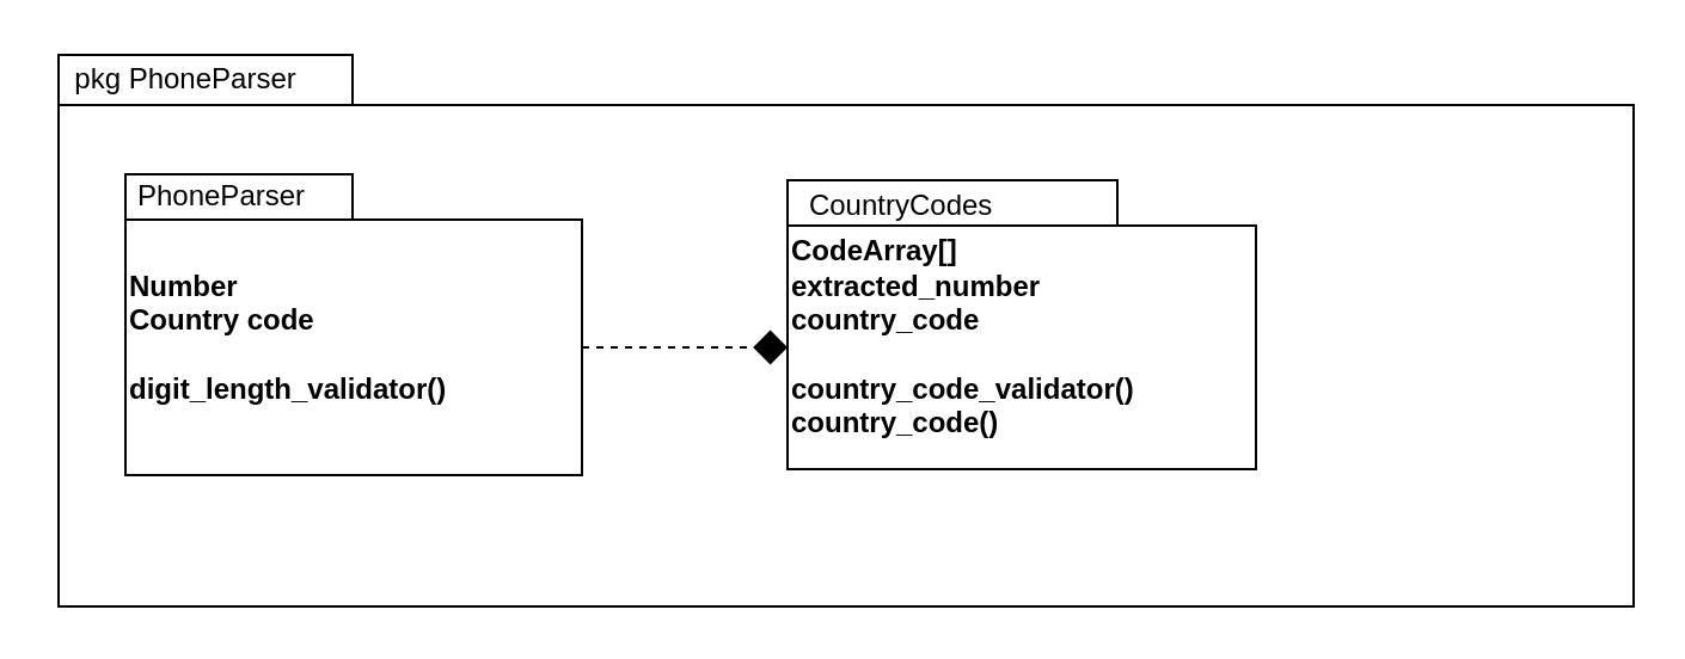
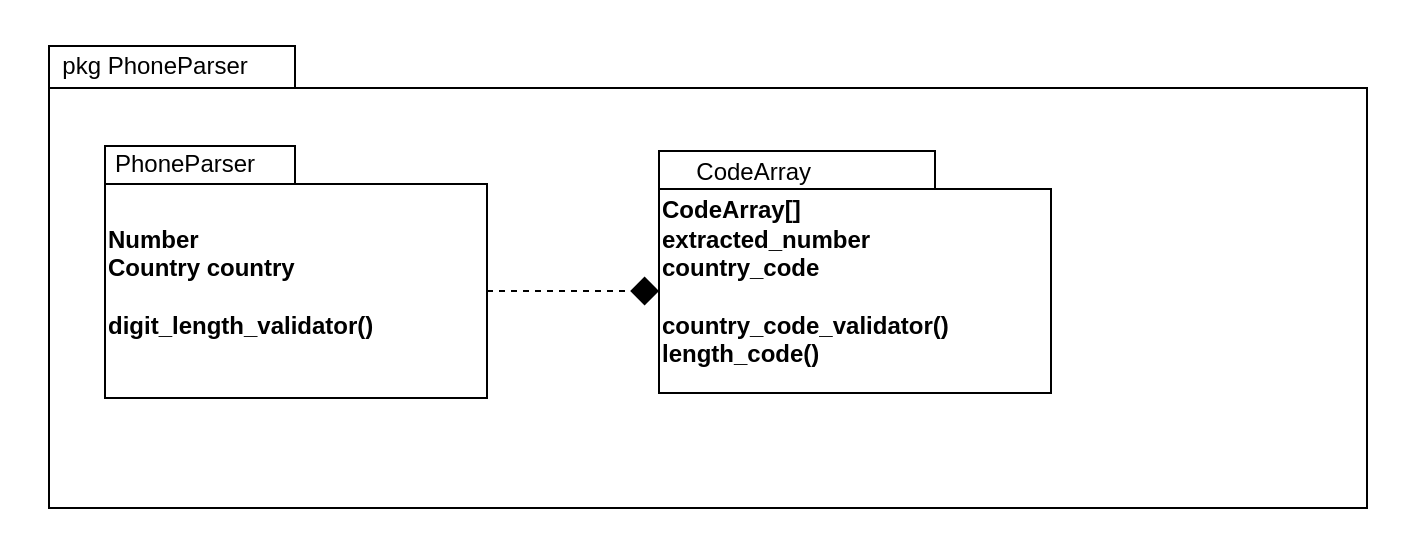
  <mxCell id="0" />
  <mxCell id="1" parent="0" />
  <mxCell id="2" value="&lt;div&gt;&lt;br&gt;&lt;/div&gt;&lt;div&gt;&lt;br&gt;&lt;/div&gt;" style="shape=folder;fontStyle=1;spacingTop=10;tabWidth=123;tabHeight=21;tabPosition=left;html=1;" vertex="1" parent="1"><mxGeometry x="24" y="22.5" width="659" height="231" as="geometry" /></mxCell>
- <mxCell id="3" value="&lt;div align=&quot;left&quot;&gt;CodeArray[]&lt;/div&gt;&lt;div align=&quot;left&quot;&gt;extracted_number&lt;/div&gt;&lt;div align=&quot;left&quot;&gt;country_code&lt;/div&gt;&lt;div align=&quot;left&quot;&gt;&lt;br&gt;&lt;/div&gt;&lt;div align=&quot;left&quot;&gt;country_code_validator()&lt;/div&gt;&lt;div align=&quot;left&quot;&gt;country_code()&lt;br&gt;&lt;/div&gt;" style="shape=folder;fontStyle=1;spacingTop=10;tabWidth=138;tabHeight=19;tabPosition=left;html=1;align=left;" vertex="1" parent="1"><mxGeometry x="329" y="75" width="196" height="121" as="geometry" /></mxCell>
- <mxCell id="4" value="CountryCodes&lt;span style=&quot;white-space: pre;&quot;&gt; &lt;/span&gt;" style="text;html=1;align=center;verticalAlign=middle;resizable=0;points=[];autosize=1;strokeColor=none;fillColor=none;" vertex="1" parent="1"><mxGeometry x="321" y="72.5" width="114" height="26" as="geometry" /></mxCell>
- <mxCell id="5" value="&lt;div align=&quot;left&quot;&gt;Number &lt;br&gt;&lt;/div&gt;&lt;div align=&quot;left&quot;&gt;Country code&lt;/div&gt;&lt;div align=&quot;left&quot;&gt;&lt;br&gt;&lt;/div&gt;&lt;div align=&quot;left&quot;&gt;digit_length_validator()&lt;br&gt;&lt;/div&gt;" style="shape=folder;fontStyle=1;spacingTop=10;tabWidth=95;tabHeight=19;tabPosition=left;html=1;align=left;" vertex="1" parent="1"><mxGeometry x="52" y="72.5" width="191" height="126" as="geometry" /></mxCell>
+ <mxCell id="3" value="&lt;div align=&quot;left&quot;&gt;CodeArray[]&lt;/div&gt;&lt;div align=&quot;left&quot;&gt;extracted_number&lt;/div&gt;&lt;div align=&quot;left&quot;&gt;country_code&lt;/div&gt;&lt;div align=&quot;left&quot;&gt;&lt;br&gt;&lt;/div&gt;&lt;div align=&quot;left&quot;&gt;country_code_validator()&lt;/div&gt;&lt;div align=&quot;left&quot;&gt;length_code()&lt;br&gt;&lt;/div&gt;" style="shape=folder;fontStyle=1;spacingTop=10;tabWidth=138;tabHeight=19;tabPosition=left;html=1;align=left;" vertex="1" parent="1"><mxGeometry x="329" y="75" width="196" height="121" as="geometry" /></mxCell>
+ <mxCell id="4" value="CodeArray&lt;span style=&quot;white-space: pre;&quot;&gt; &lt;/span&gt;" style="text;html=1;align=center;verticalAlign=middle;resizable=0;points=[];autosize=1;strokeColor=none;fillColor=none;" vertex="1" parent="1"><mxGeometry x="321" y="72.5" width="114" height="26" as="geometry" /></mxCell>
+ <mxCell id="5" value="&lt;div align=&quot;left&quot;&gt;Number &lt;br&gt;&lt;/div&gt;&lt;div align=&quot;left&quot;&gt;Country country&lt;/div&gt;&lt;div align=&quot;left&quot;&gt;&lt;br&gt;&lt;/div&gt;&lt;div align=&quot;left&quot;&gt;digit_length_validator()&lt;br&gt;&lt;/div&gt;" style="shape=folder;fontStyle=1;spacingTop=10;tabWidth=95;tabHeight=19;tabPosition=left;html=1;align=left;" vertex="1" parent="1"><mxGeometry x="52" y="72.5" width="191" height="126" as="geometry" /></mxCell>
  <mxCell id="6" value="PhoneParser" style="text;html=1;align=center;verticalAlign=middle;resizable=0;points=[];autosize=1;strokeColor=none;fillColor=none;" vertex="1" parent="1"><mxGeometry x="46" y="69" width="91" height="26" as="geometry" /></mxCell>
  <mxCell id="7" value="pkg PhoneParser" style="text;html=1;align=center;verticalAlign=middle;resizable=0;points=[];autosize=1;strokeColor=none;fillColor=none;" vertex="1" parent="1"><mxGeometry x="20" y="20" width="114" height="26" as="geometry" /></mxCell>
  <mxCell id="8" value="&lt;div&gt;&lt;br&gt;&lt;/div&gt;&lt;div&gt;&lt;br&gt;&lt;/div&gt;" style="endArrow=diamond;endSize=12;dashed=1;html=1;rounded=0;exitX=0;exitY=0;exitDx=191;exitDy=72.5;exitPerimeter=0;entryX=0;entryY=0;entryDx=0;entryDy=70;entryPerimeter=0;" edge="1" parent="1" source="5" target="3"><mxGeometry width="160" relative="1" as="geometry"><mxPoint x="310" y="311" as="sourcePoint" /><mxPoint x="470" y="311" as="targetPoint" /><Array as="points" /></mxGeometry></mxCell>
  <mxCell id="9" value="&lt;div&gt;&lt;br&gt;&lt;/div&gt;&lt;div&gt;&lt;br&gt;&lt;/div&gt;" style="edgeLabel;html=1;align=center;verticalAlign=middle;resizable=0;points=[];" vertex="1" connectable="0" parent="8"><mxGeometry x="0.142" y="-1" relative="1" as="geometry"><mxPoint as="offset" /></mxGeometry></mxCell>
